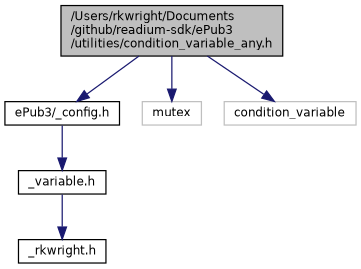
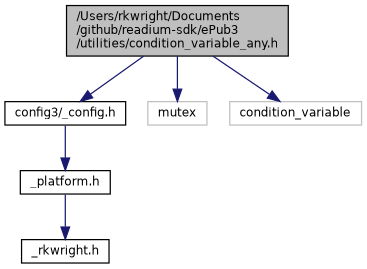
  digraph {
    node [color=black fillcolor=white fontname=Helvetica fontsize=10 shape=record style=filled]
    edge [color=midnightblue fontname=Helvetica fontsize=10 labelfontname=Helvetica labelfontsize=10 style=solid]
    n1 [fillcolor=grey75 fontcolor=black height=0.2 label="/Users/rkwright/Documents\l/github/readium-sdk/ePub3\l/utilities/condition_variable_any.h" width=0.4]
-   n2 [height=0.2 label="ePub3/_config.h" width=0.4]
+   n2 [height=0.2 label="config3/_config.h" width=0.4]
    n3 [color=grey75 height=0.2 label=mutex width=0.4]
    n4 [color=grey75 height=0.2 label=condition_variable width=0.4]
-   n5 [height=0.2 label="_variable.h" width=0.4]
+   n5 [height=0.2 label="_platform.h" width=0.4]
    n6 [height=0.2 label="_rkwright.h" width=0.4]
    n1 -> n2
    n1 -> n3
    n1 -> n4
    n2 -> n5
    n5 -> n6
  }
